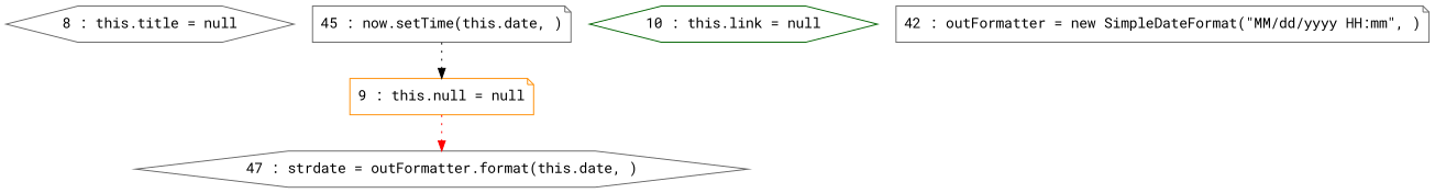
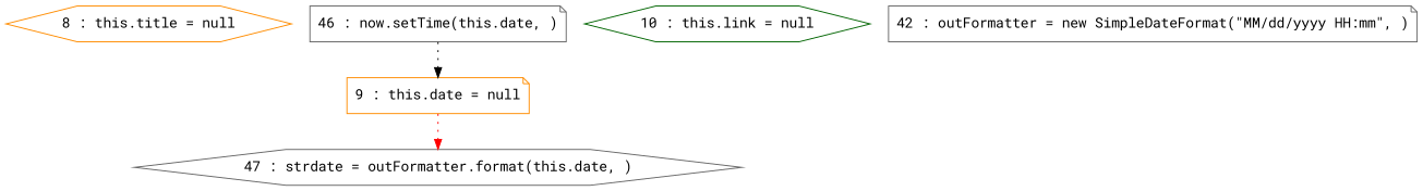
  digraph {
    fontname="Roboto Mono"
    node [color=gray40 fontname="Roboto Mono" shape=hexagon]
    edge [fontname="Roboto Mono" style=dotted]
-   "8 : this.title = null"
-   "9 : this.date = null" [color=darkorange shape=note label="9 : this.null = null"]
+   "8 : this.title = null" [color=darkorange]
+   "9 : this.date = null" [color=darkorange shape=note]
    "47 : strdate = outFormatter.format(this.date, )"
-   "45 : now.setTime(this.date, )" [shape=note]
+   "45 : now.setTime(this.date, )" [shape=note label="46 : now.setTime(this.date, )"]
    "10 : this.link = null" [color=darkgreen]
    "42 : outFormatter = new SimpleDateFormat(\"MM/dd/yyyy HH:mm\", )" [shape=note]
    "9 : this.date = null" -> "47 : strdate = outFormatter.format(this.date, )" [color=red]
    "45 : now.setTime(this.date, )" -> "9 : this.date = null" [color=black]
  }
